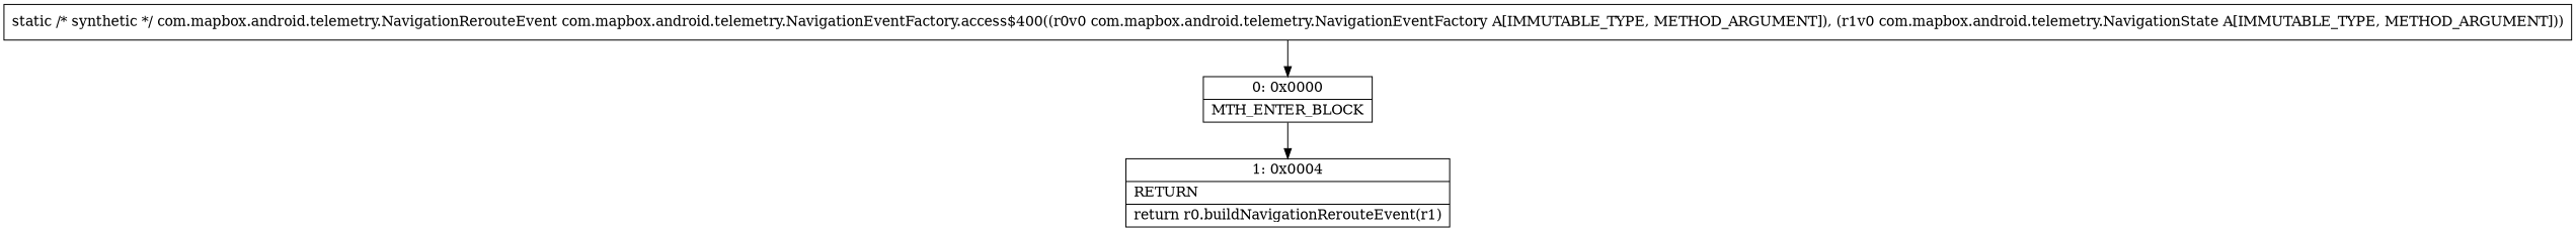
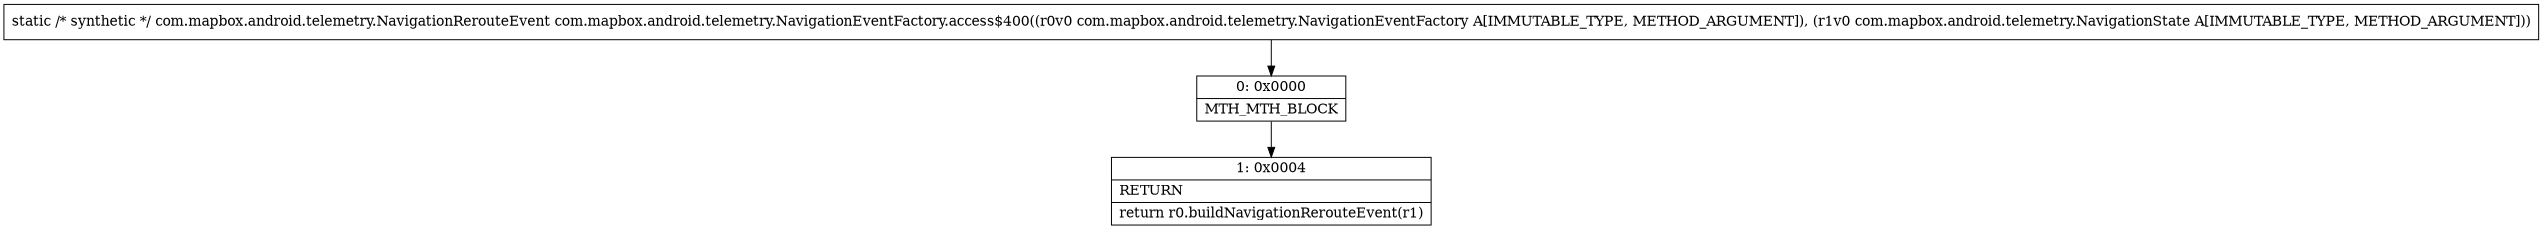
  digraph {
    node [shape=record]
-   n1 [label="{0\:\ 0x0000|MTH_ENTER_BLOCK\l}"]
+   n1 [label="{0\:\ 0x0000|MTH_MTH_BLOCK\l}"]
    n2 [label="{1\:\ 0x0004|RETURN\l|return r0.buildNavigationRerouteEvent(r1)\l}"]
    n3 [label="{static \/* synthetic *\/ com.mapbox.android.telemetry.NavigationRerouteEvent com.mapbox.android.telemetry.NavigationEventFactory.access$400((r0v0 com.mapbox.android.telemetry.NavigationEventFactory A[IMMUTABLE_TYPE, METHOD_ARGUMENT]), (r1v0 com.mapbox.android.telemetry.NavigationState A[IMMUTABLE_TYPE, METHOD_ARGUMENT])) }"]
    n1 -> n2
    n3 -> n1
  }
